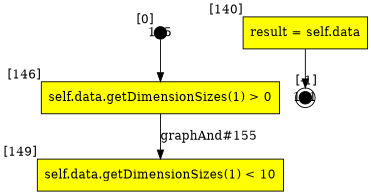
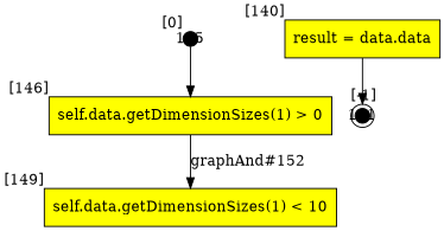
  digraph {
    node [fillcolor=yellow shape=box style=filled]
    145 [fillcolor=black fixedsize=true height=.2 shape=circle width=.2 xlabel="[0]"]
    n2 [label="self.data.getDimensionSizes(1) > 0" xlabel="[146]"]
    n3 [label="self.data.getDimensionSizes(1) < 10" xlabel="[149]"]
-   n4 [label="result = self.data" xlabel="[140]"]
+   n4 [label="result = data.data" xlabel="[140]"]
    141 [fillcolor=black fixedsize=true height=.2 shape=doublecircle width=.2 xlabel="[-1]"]
    145 -> n2
-   n2 -> n3 [label="graphAnd#155"]
+   n2 -> n3 [label="graphAnd#152"]
    n4 -> 141
  }
